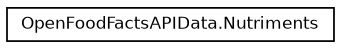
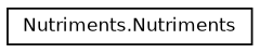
  digraph {
    rankdir=LR
-   n1 [color=black fillcolor=white fontname=Helvetica fontsize=10 height=0.2 label="OpenFoodFactsAPIData.Nutriments" shape=record style=filled width=0.4]
+   n1 [color=black fillcolor=white fontname=Helvetica fontsize=10 height=0.2 label="Nutriments.Nutriments" shape=record style=filled width=0.4]
  }
